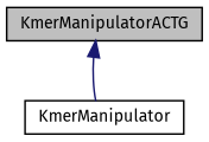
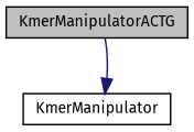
  digraph {
    fontname="Fira Sans"
    node [color=black fontname="Fira Sans" fontsize=10 shape=record style=filled]
    n1 [fillcolor=grey75 fontcolor=black height=0.2 label=KmerManipulatorACTG width=0.4]
    n2 [fillcolor=white height=0.2 label=KmerManipulator width=0.4]
-   n1 -> n2 [color=midnightblue dir=back fontname="Fira Sans" fontsize=10 labelfontname=Helvetica labelfontsize=10 style=solid]
+   n2 -> n1 [color=midnightblue dir=back fontname="Fira Sans" fontsize=10 labelfontname=Helvetica labelfontsize=10 style=solid]
  }
